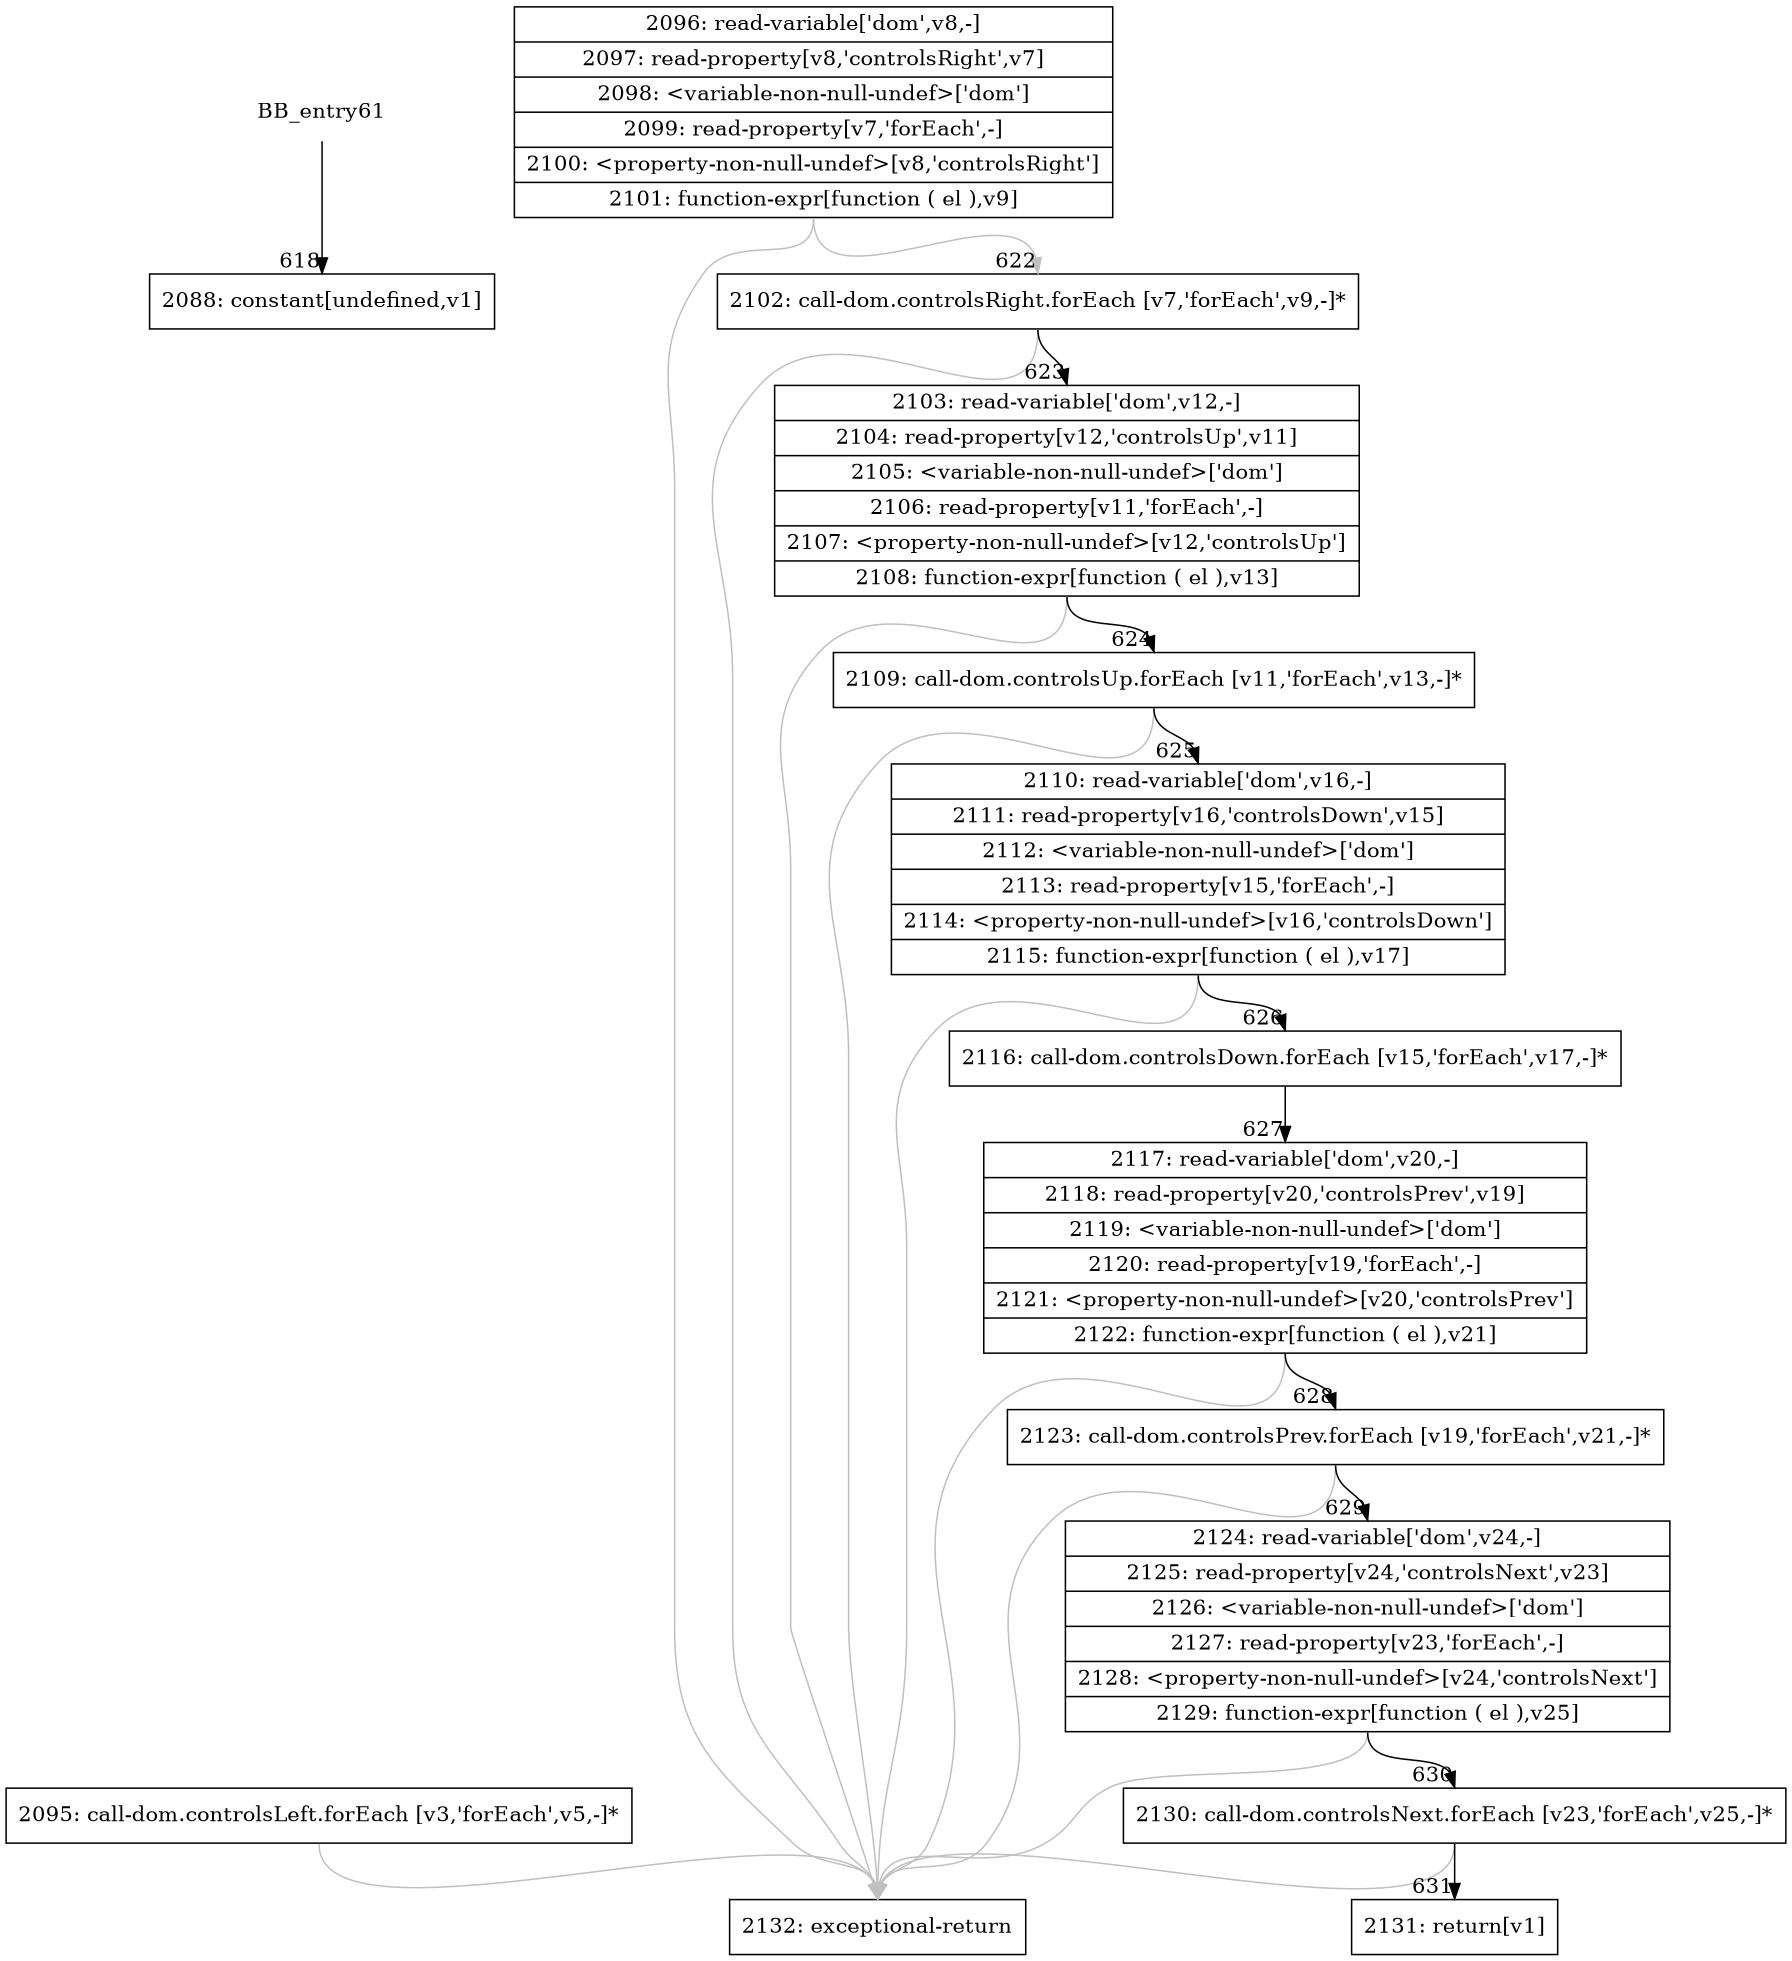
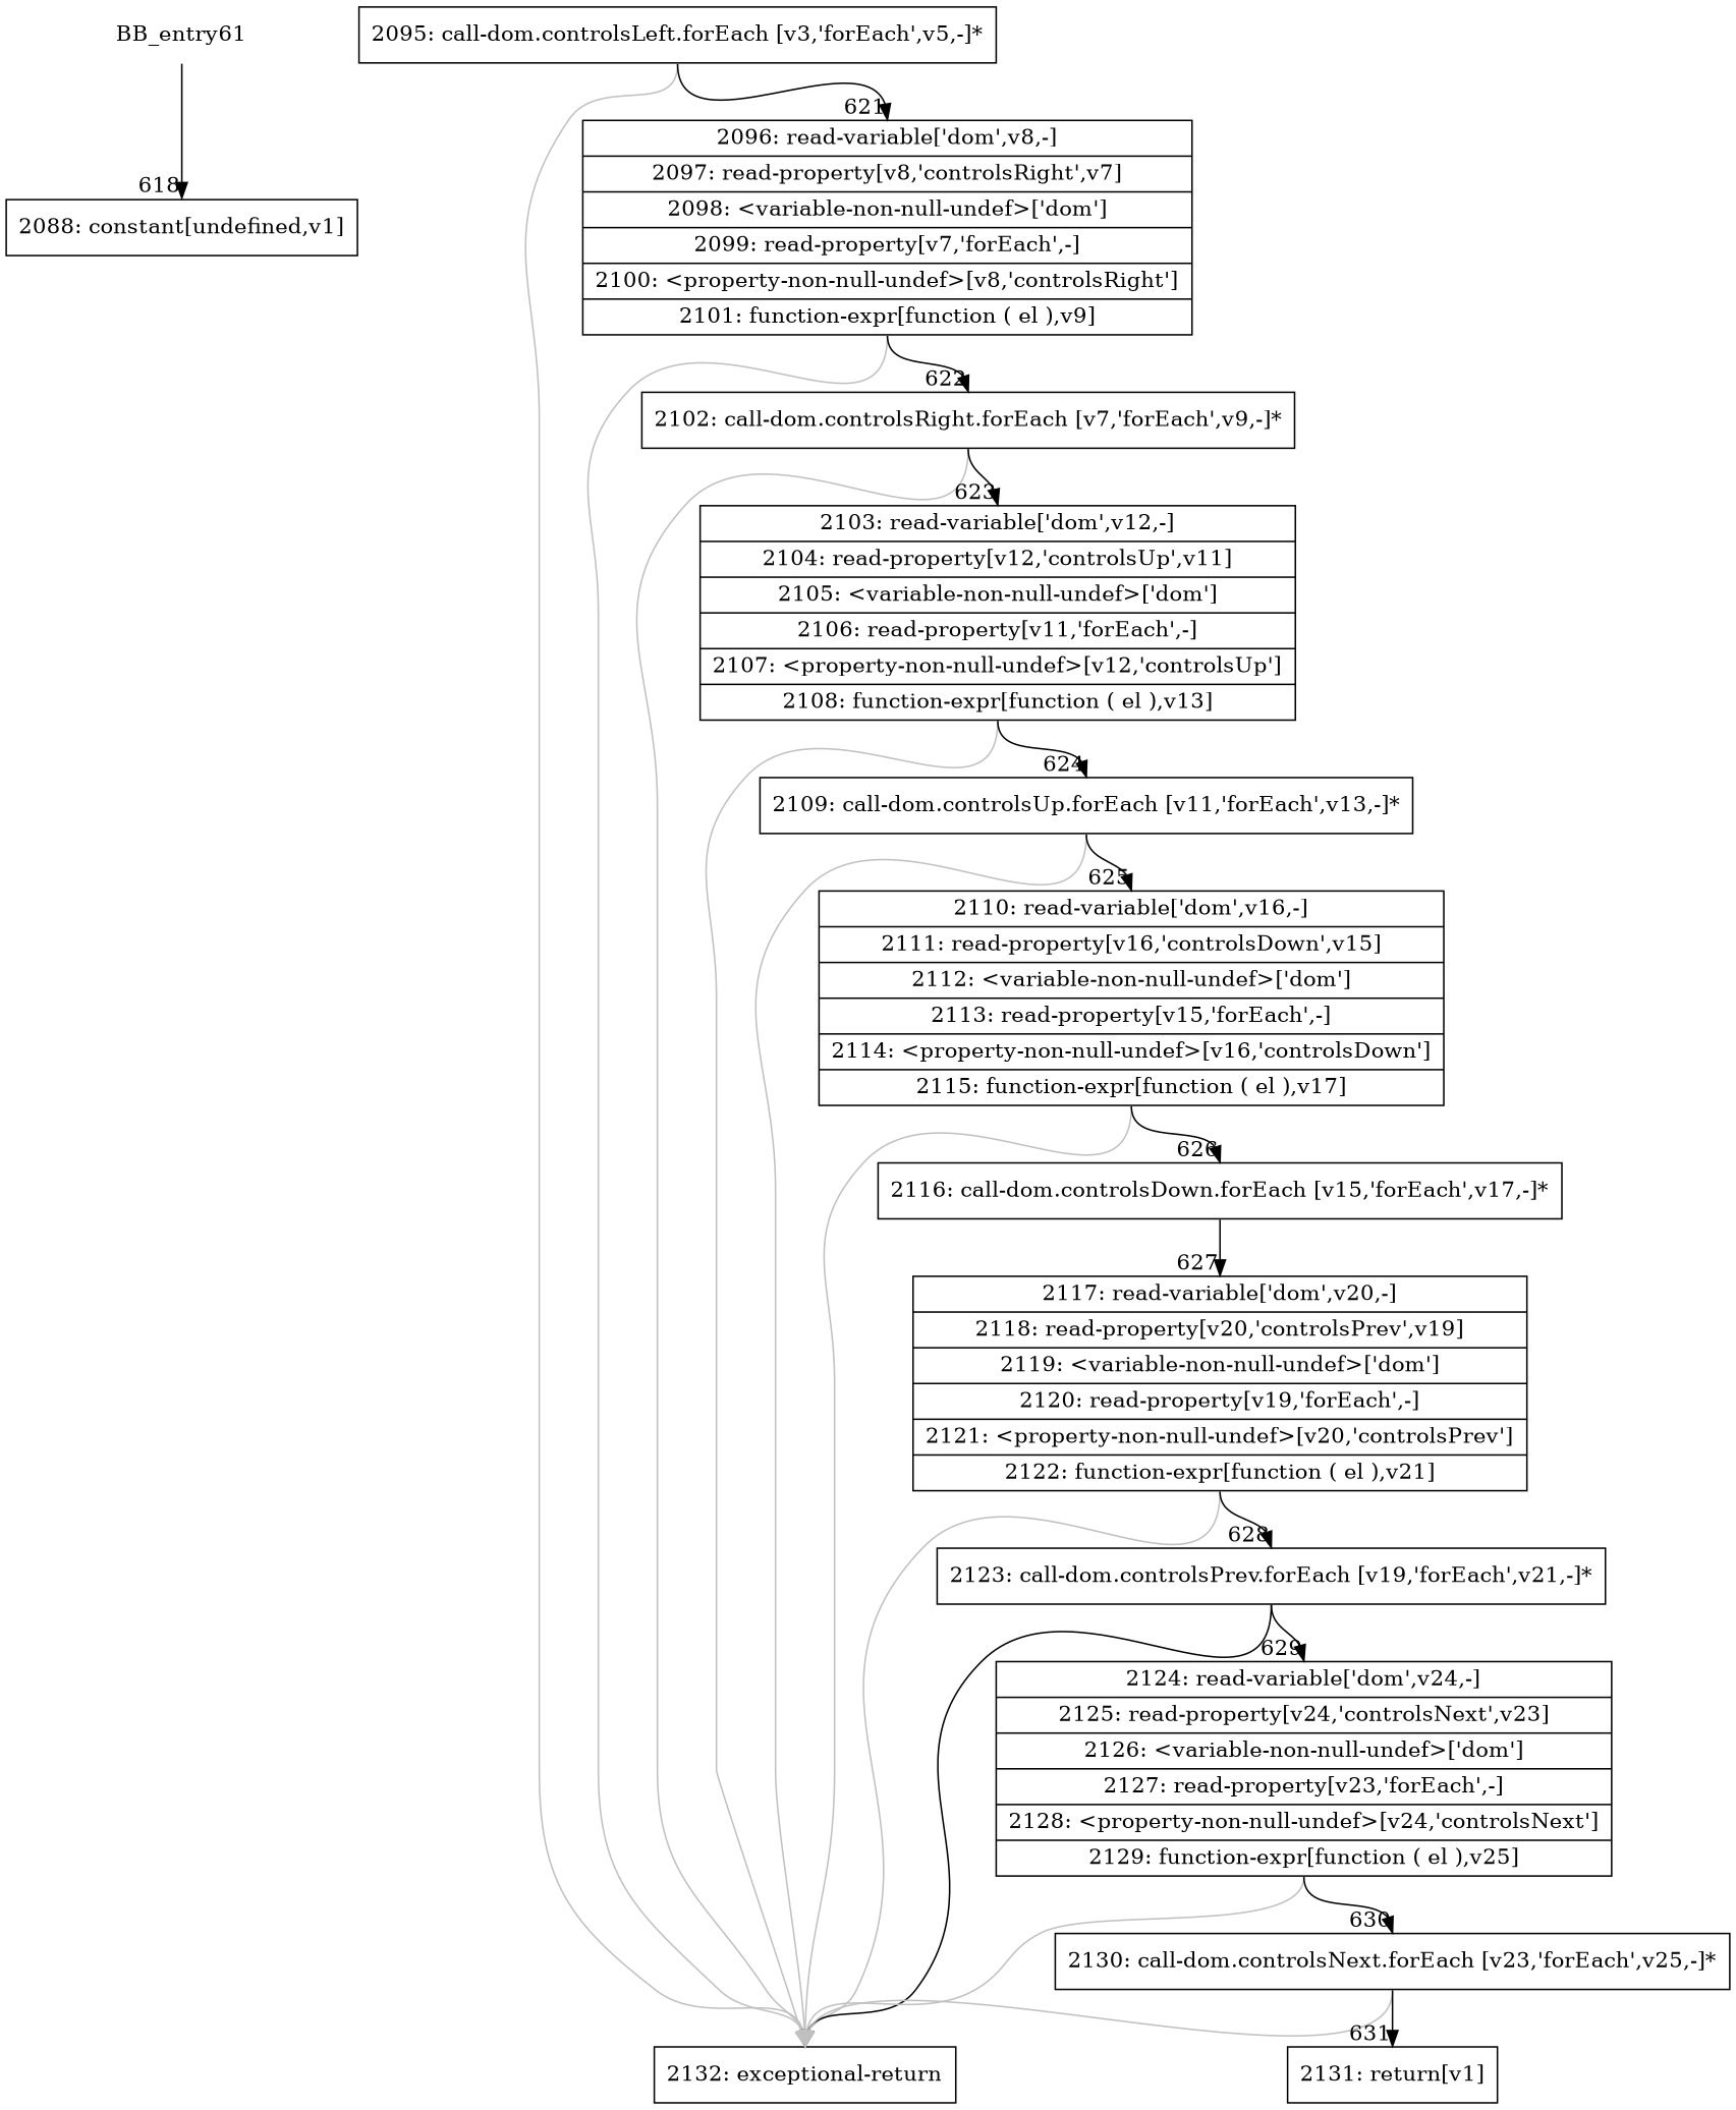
  digraph {
    rankdir=TD
    node [shape=record]
    edge [headport=n tailport=s]
    n1 [label=BB_entry61 shape=none]
    n2 [label="{2088: constant[undefined,v1]}"]
    n3 [label="{2095: call-dom.controlsLeft.forEach [v3,'forEach',v5,-]*}"]
    n4 [label="{2132: exceptional-return}"]
    n5 [label="{2096: read-variable['dom',v8,-]|2097: read-property[v8,'controlsRight',v7]|2098: \<variable-non-null-undef\>['dom']|2099: read-property[v7,'forEach',-]|2100: \<property-non-null-undef\>[v8,'controlsRight']|2101: function-expr[function ( el ),v9]}"]
    n6 [label="{2102: call-dom.controlsRight.forEach [v7,'forEach',v9,-]*}"]
    n7 [label="{2103: read-variable['dom',v12,-]|2104: read-property[v12,'controlsUp',v11]|2105: \<variable-non-null-undef\>['dom']|2106: read-property[v11,'forEach',-]|2107: \<property-non-null-undef\>[v12,'controlsUp']|2108: function-expr[function ( el ),v13]}"]
    n8 [label="{2109: call-dom.controlsUp.forEach [v11,'forEach',v13,-]*}"]
    n9 [label="{2110: read-variable['dom',v16,-]|2111: read-property[v16,'controlsDown',v15]|2112: \<variable-non-null-undef\>['dom']|2113: read-property[v15,'forEach',-]|2114: \<property-non-null-undef\>[v16,'controlsDown']|2115: function-expr[function ( el ),v17]}"]
    n10 [label="{2116: call-dom.controlsDown.forEach [v15,'forEach',v17,-]*}"]
    n11 [label="{2117: read-variable['dom',v20,-]|2118: read-property[v20,'controlsPrev',v19]|2119: \<variable-non-null-undef\>['dom']|2120: read-property[v19,'forEach',-]|2121: \<property-non-null-undef\>[v20,'controlsPrev']|2122: function-expr[function ( el ),v21]}"]
    n12 [label="{2123: call-dom.controlsPrev.forEach [v19,'forEach',v21,-]*}"]
    n13 [label="{2124: read-variable['dom',v24,-]|2125: read-property[v24,'controlsNext',v23]|2126: \<variable-non-null-undef\>['dom']|2127: read-property[v23,'forEach',-]|2128: \<property-non-null-undef\>[v24,'controlsNext']|2129: function-expr[function ( el ),v25]}"]
    n14 [label="{2130: call-dom.controlsNext.forEach [v23,'forEach',v25,-]*}"]
    n15 [label="{2131: return[v1]}"]
    n1 -> n2 [headlabel="    618"]
    n3 -> n4 [color=gray]
+   n3 -> n5 [headlabel="      621"]
    n5 -> n4 [color=gray]
-   n5 -> n6 [headlabel="      622" color=gray]
+   n5 -> n6 [headlabel="      622"]
    n6 -> n4 [color=gray]
    n6 -> n7 [headlabel="      623"]
    n7 -> n4 [color=gray]
    n7 -> n8 [headlabel="      624"]
    n8 -> n4 [color=gray]
    n8 -> n9 [headlabel="      625"]
    n9 -> n4 [color=gray]
    n9 -> n10 [headlabel="      626"]
    n10 -> n11 [headlabel="      627"]
    n11 -> n4 [color=gray]
    n11 -> n12 [headlabel="      628"]
-   n12 -> n4 [color=gray]
+   n12 -> n4 [color=black]
    n12 -> n13 [headlabel="      629"]
    n13 -> n4 [color=gray]
    n13 -> n14 [headlabel="      630"]
    n14 -> n4 [color=gray]
    n14 -> n15 [headlabel="      631"]
  }
